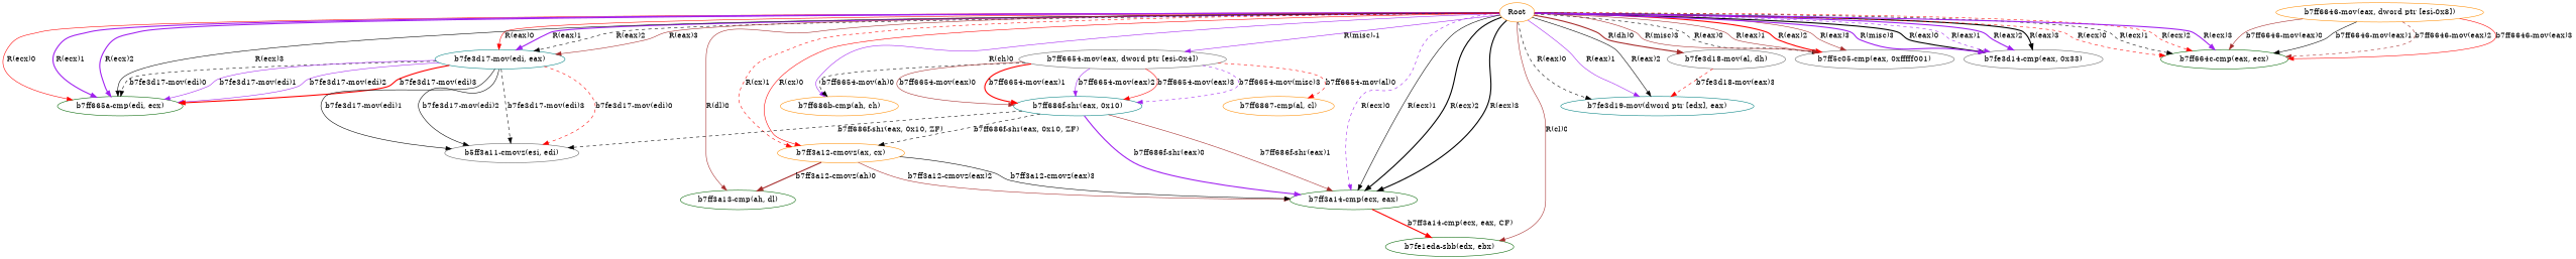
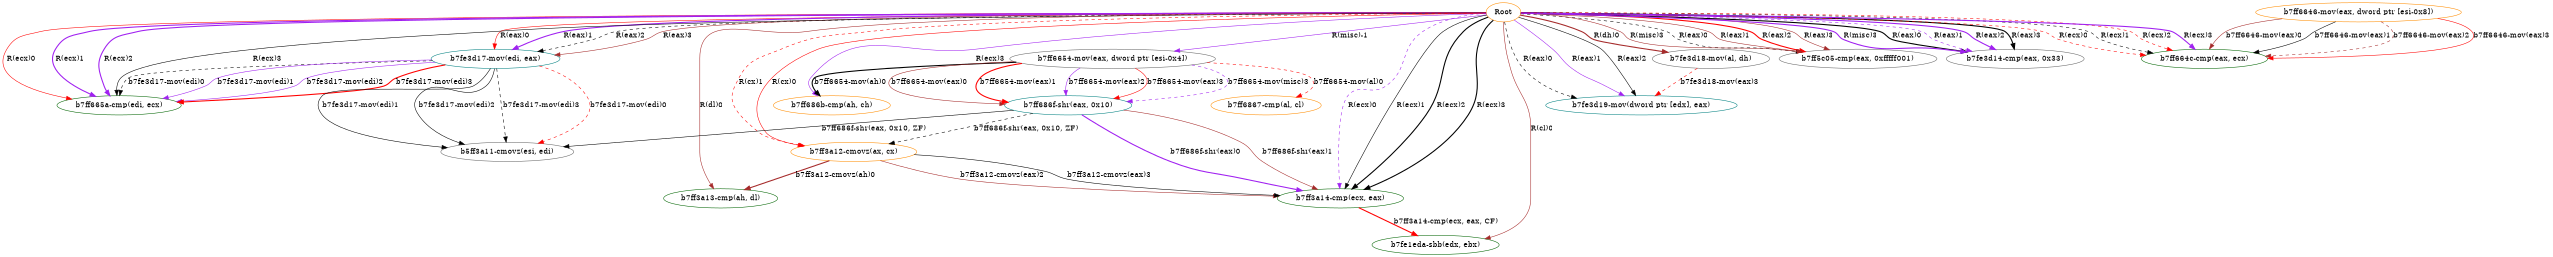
  digraph {
    node [color=darkorange]
    edge [color=black style=solid]
    n1 [label=Root]
    n2 [color=gray40 label="b7ff5c05-cmp(eax, 0xfffff001)"]
    n3 [color=gray40 label="b7fe3d14-cmp(eax, 0x33)"]
    n4 [color=teal label="b7fe3d17-mov(edi, eax)"]
    n5 [color=gray40 label="b7fe3d18-mov(al, dh)"]
    n6 [color=teal label="b7fe3d19-mov(dword ptr [edx], eax)"]
    n7 [color=darkgreen label="b7ff664c-cmp(eax, ecx)"]
    n8 [color=gray40 label="b7ff6654-mov(eax, dword ptr [esi-0x4])"]
    n9 [color=darkgreen label="b7ff665a-cmp(edi, ecx)"]
    n10 [label="b7ff686b-cmp(ah, ch)"]
    n11 [label="b7ff3a12-cmovz(ax, cx)"]
    n12 [color=darkgreen label="b7ff3a13-cmp(ah, dl)"]
    n13 [color=darkgreen label="b7ff3a14-cmp(ecx, eax)"]
    n14 [color=darkgreen label="b7fe1eda-sbb(edx, ebx)"]
    n15 [color=gray40 label="b5ff3a11-cmovz(esi, edi)"]
    n16 [label="b7ff6867-cmp(al, cl)"]
    n17 [color=teal label="b7ff686f-shr(eax, 0x10)"]
    n18 [label="b7ff6646-mov(eax, dword ptr [esi-0x8])"]
    n1 -> n2 [label="R(eax)0" style=dashed]
    n1 -> n2 [color=brown label="R(eax)1"]
    n1 -> n2 [color=red label="R(eax)2" style=bold]
    n1 -> n2 [color=brown label="R(eax)3"]
    n1 -> n2 [color=brown label="R(misc)3"]
    n1 -> n3 [label="R(eax)0" style=bold]
    n1 -> n3 [color=purple label="R(eax)1" style=dashed]
    n1 -> n3 [color=purple label="R(eax)2" style=bold]
    n1 -> n3 [label="R(eax)3" style=bold]
    n1 -> n3 [color=purple label="R(misc)3" style=bold]
    n1 -> n4 [color=red label="R(eax)0"]
    n1 -> n4 [color=purple label="R(eax)1" style=bold]
    n1 -> n4 [label="R(eax)2" style=dashed]
    n1 -> n4 [color=brown label="R(eax)3"]
    n1 -> n5 [color=brown label="R(dh)0" style=bold]
    n1 -> n6 [label="R(eax)0" style=dashed]
    n1 -> n6 [color=purple label="R(eax)1"]
    n1 -> n6 [label="R(eax)2"]
    n1 -> n7 [color=red label="R(ecx)0" style=dashed]
    n1 -> n7 [label="R(ecx)1" style=dashed]
    n1 -> n7 [color=red label="R(ecx)2" style=dashed]
    n1 -> n7 [color=purple label="R(ecx)3" style=bold]
    n1 -> n8 [color=purple label="R(misc)-1"]
    n1 -> n9 [color=red label="R(ecx)0"]
    n1 -> n9 [color=purple label="R(ecx)1" style=bold]
    n1 -> n9 [color=purple label="R(ecx)2" style=bold]
    n1 -> n9 [label="R(ecx)3"]
-   n1 -> n10 [color=purple label="R(ch)0"]
+   n1 -> n10 [color=purple label="R(ecx)3"]
    n1 -> n11 [color=red label="R(cx)0"]
    n1 -> n11 [color=red label="R(cx)1" style=dashed]
    n1 -> n12 [color=brown label="R(dl)0"]
    n1 -> n13 [color=purple label="R(ecx)0" style=dashed]
    n1 -> n13 [label="R(ecx)1"]
    n1 -> n13 [label="R(ecx)2" style=bold]
    n1 -> n13 [label="R(ecx)3" style=bold]
    n1 -> n14 [color=brown label="R(cl)0"]
    n4 -> n9 [label="b7fe3d17-mov(edi)0" style=dashed]
    n4 -> n9 [color=purple label="b7fe3d17-mov(edi)1"]
    n4 -> n9 [color=purple label="b7fe3d17-mov(edi)2"]
    n4 -> n9 [color=red label="b7fe3d17-mov(edi)3" style=bold]
    n4 -> n15 [color=red label="b7fe3d17-mov(edi)0" style=dashed]
    n4 -> n15 [label="b7fe3d17-mov(edi)1"]
    n4 -> n15 [label="b7fe3d17-mov(edi)2"]
    n4 -> n15 [label="b7fe3d17-mov(edi)3" style=dashed]
    n5 -> n6 [color=red label="b7fe3d18-mov(eax)3" style=dashed]
-   n8 -> n10 [label="b7ff6654-mov(ah)0" style=dashed]
+   n8 -> n10 [label="b7ff6654-mov(ah)0" style=bold]
    n8 -> n16 [color=red label="b7ff6654-mov(al)0" style=dashed]
    n8 -> n17 [color=brown label="b7ff6654-mov(eax)0"]
    n8 -> n17 [color=red label="b7ff6654-mov(eax)1" style=bold]
    n8 -> n17 [color=purple label="b7ff6654-mov(eax)2"]
    n8 -> n17 [color=red label="b7ff6654-mov(eax)3"]
    n8 -> n17 [color=purple label="b7ff6654-mov(misc)3" style=dashed]
    n11 -> n12 [color=brown label="b7ff3a12-cmovz(ah)0" style=bold]
    n11 -> n13 [color=brown label="b7ff3a12-cmovz(eax)2"]
    n11 -> n13 [label="b7ff3a12-cmovz(eax)3"]
    n13 -> n14 [color=red label="b7ff3a14-cmp(ecx, eax, CF)" style=bold]
    n17 -> n11 [label="b7ff686f-shr(eax, 0x10, ZF)" style=dashed]
    n17 -> n13 [color=purple label="b7ff686f-shr(eax)0" style=bold]
    n17 -> n13 [color=brown label="b7ff686f-shr(eax)1"]
-   n17 -> n15 [label="b7ff686f-shr(eax, 0x10, ZF)" style=dashed]
+   n17 -> n15 [label="b7ff686f-shr(eax, 0x10, ZF)"]
    n18 -> n7 [color=brown label="b7ff6646-mov(eax)0"]
    n18 -> n7 [label="b7ff6646-mov(eax)1"]
    n18 -> n7 [color=brown label="b7ff6646-mov(eax)2" style=dashed]
    n18 -> n7 [color=red label="b7ff6646-mov(eax)3"]
  }
